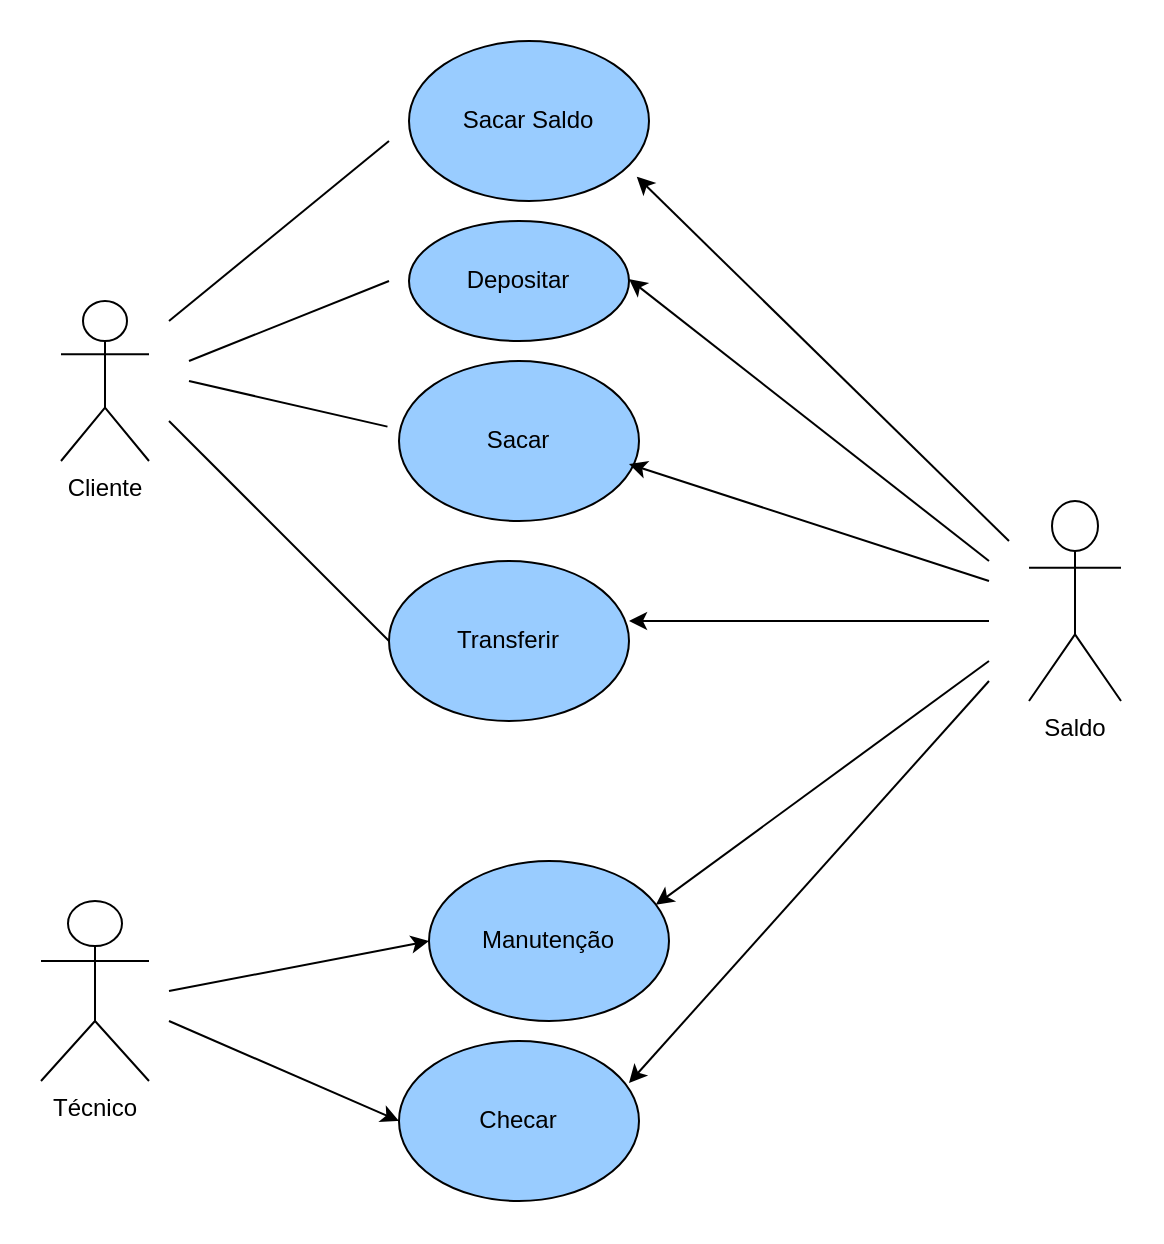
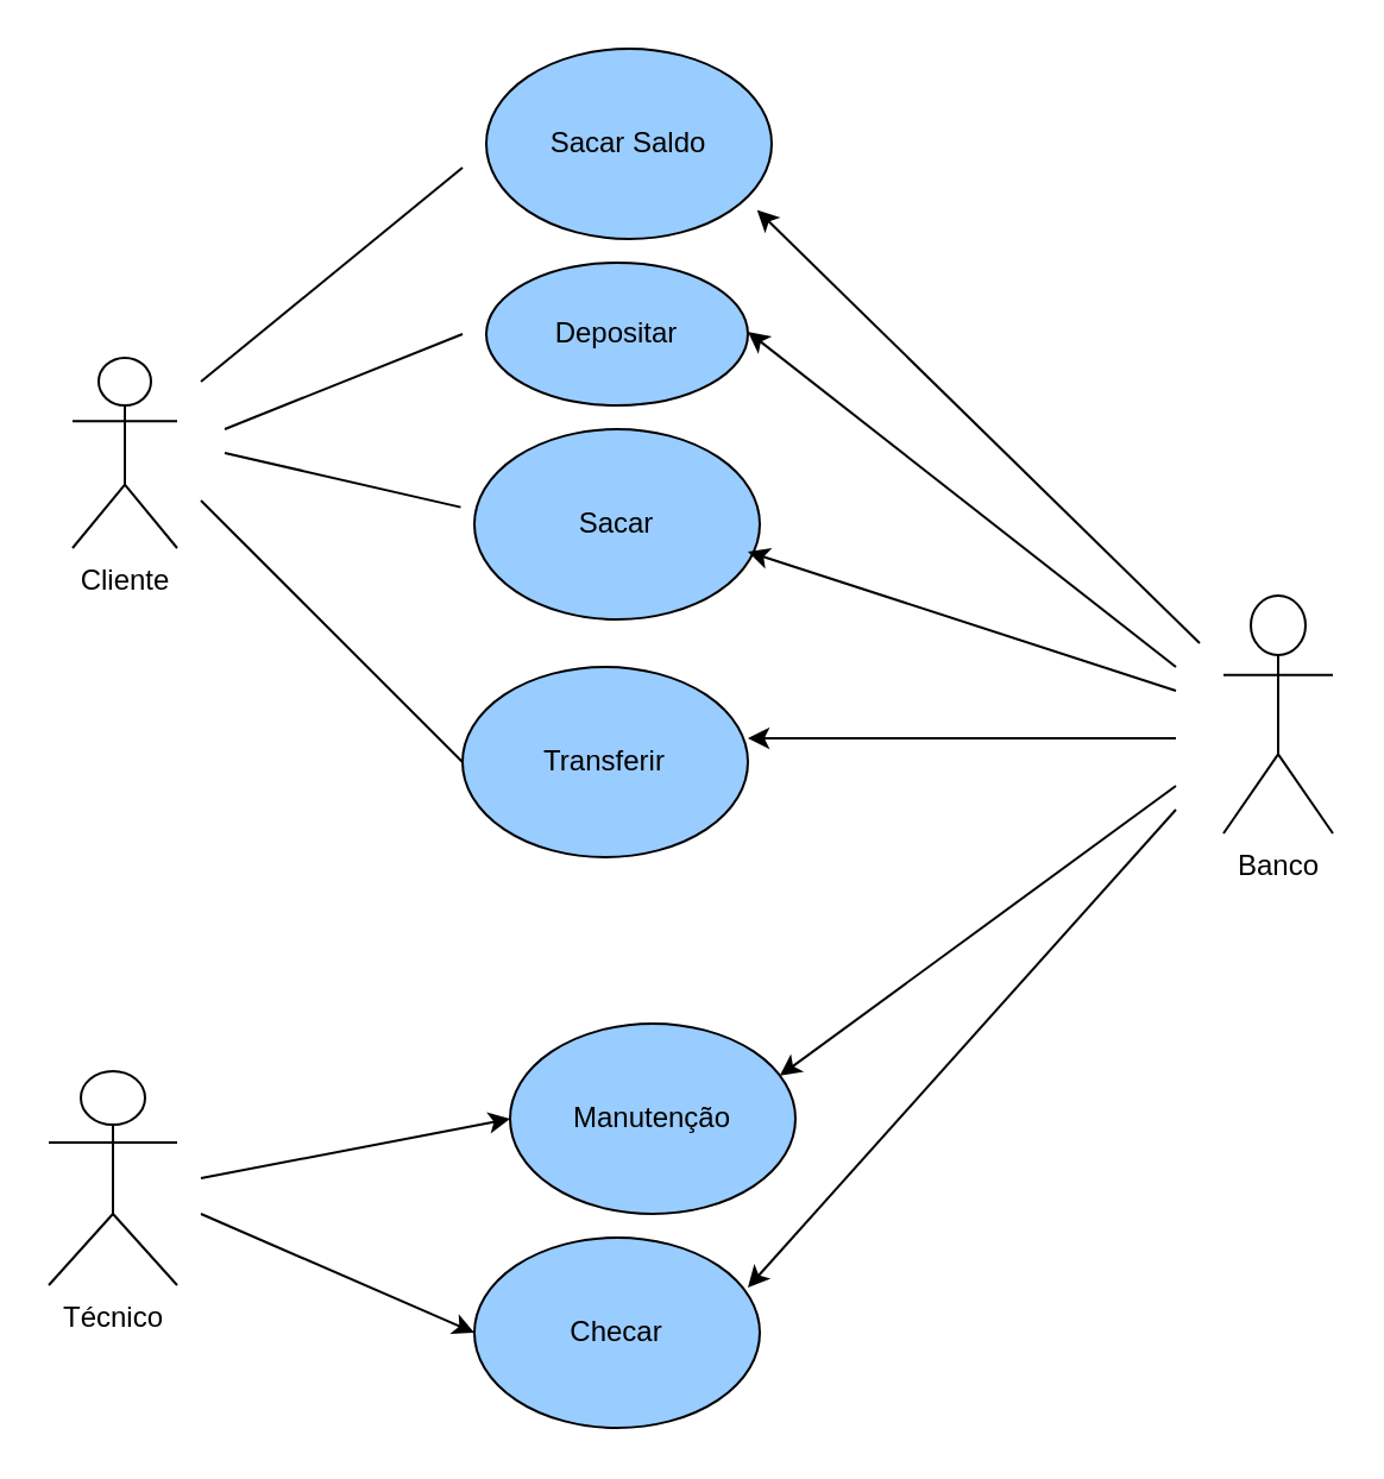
  <mxCell id="0" />
  <mxCell id="1" parent="0" />
  <mxCell id="2" value="Cliente" style="shape=umlActor;verticalLabelPosition=bottom;verticalAlign=top;html=1;outlineConnect=0;" parent="1" vertex="1"><mxGeometry x="30" y="150" width="44" height="80" as="geometry" /></mxCell>
  <mxCell id="3" value="Técnico" style="shape=umlActor;verticalLabelPosition=bottom;verticalAlign=top;html=1;outlineConnect=0;" parent="1" vertex="1"><mxGeometry x="20" y="450" width="54" height="90" as="geometry" /></mxCell>
  <mxCell id="4" value="Sacar Saldo" style="ellipse;whiteSpace=wrap;html=1;fillColor=light-dark(#99CCFF,var(--ge-dark-color, #121212));" parent="1" vertex="1"><mxGeometry x="204" y="20" width="120" height="80" as="geometry" /></mxCell>
  <mxCell id="5" value="Depositar" style="ellipse;whiteSpace=wrap;html=1;fillColor=light-dark(#99CCFF,var(--ge-dark-color, #121212));" parent="1" vertex="1"><mxGeometry x="204" y="110" width="110" height="60" as="geometry" /></mxCell>
  <mxCell id="6" value="Transferir" style="ellipse;whiteSpace=wrap;html=1;fillColor=light-dark(#99CCFF,var(--ge-dark-color, #121212));" parent="1" vertex="1"><mxGeometry x="194" y="280" width="120" height="80" as="geometry" /></mxCell>
  <mxCell id="7" value="Manutenção" style="ellipse;whiteSpace=wrap;html=1;fillColor=light-dark(#99CCFF,var(--ge-dark-color, #121212));" parent="1" vertex="1"><mxGeometry x="214" y="430" width="120" height="80" as="geometry" /></mxCell>
  <mxCell id="8" value="Sacar" style="ellipse;whiteSpace=wrap;html=1;fillColor=light-dark(#99CCFF,var(--ge-dark-color, #121212));" parent="1" vertex="1"><mxGeometry x="199" y="180" width="120" height="80" as="geometry" /></mxCell>
  <mxCell id="9" value="Checar" style="ellipse;whiteSpace=wrap;html=1;fillColor=light-dark(#99CCFF,var(--ge-dark-color, #121212));" parent="1" vertex="1"><mxGeometry x="199" y="520" width="120" height="80" as="geometry" /></mxCell>
- <mxCell id="10" value="Saldo" style="shape=umlActor;verticalLabelPosition=bottom;verticalAlign=top;html=1;outlineConnect=0;" parent="1" vertex="1"><mxGeometry x="514" y="250" width="46" height="100" as="geometry" /></mxCell>
+ <mxCell id="10" value="Banco" style="shape=umlActor;verticalLabelPosition=bottom;verticalAlign=top;html=1;outlineConnect=0;" parent="1" vertex="1"><mxGeometry x="514" y="250" width="46" height="100" as="geometry" /></mxCell>
  <mxCell id="11" value="" style="endArrow=none;html=1;rounded=0;" parent="1" edge="1"><mxGeometry width="50" height="50" relative="1" as="geometry"><mxPoint x="84" y="160" as="sourcePoint" /><mxPoint x="194" y="70" as="targetPoint" /></mxGeometry></mxCell>
  <mxCell id="12" value="" style="endArrow=none;html=1;rounded=0;" parent="1" edge="1"><mxGeometry width="50" height="50" relative="1" as="geometry"><mxPoint x="94" y="180" as="sourcePoint" /><mxPoint x="194" y="140" as="targetPoint" /></mxGeometry></mxCell>
  <mxCell id="13" value="" style="endArrow=none;html=1;rounded=0;entryX=-0.048;entryY=0.41;entryDx=0;entryDy=0;entryPerimeter=0;" parent="1" target="8" edge="1"><mxGeometry width="50" height="50" relative="1" as="geometry"><mxPoint x="94" y="190" as="sourcePoint" /><mxPoint x="184" y="170" as="targetPoint" /></mxGeometry></mxCell>
  <mxCell id="14" value="" style="endArrow=none;html=1;rounded=0;entryX=0;entryY=0.5;entryDx=0;entryDy=0;" parent="1" target="6" edge="1"><mxGeometry width="50" height="50" relative="1" as="geometry"><mxPoint x="84" y="210" as="sourcePoint" /><mxPoint x="178" y="243" as="targetPoint" /></mxGeometry></mxCell>
  <mxCell id="15" value="" style="endArrow=classic;html=1;rounded=0;entryX=0;entryY=0.5;entryDx=0;entryDy=0;" parent="1" target="7" edge="1"><mxGeometry width="50" height="50" relative="1" as="geometry"><mxPoint x="84" y="495" as="sourcePoint" /><mxPoint x="134" y="445" as="targetPoint" /></mxGeometry></mxCell>
  <mxCell id="16" value="" style="endArrow=classic;html=1;rounded=0;entryX=0;entryY=0.5;entryDx=0;entryDy=0;" parent="1" target="9" edge="1"><mxGeometry width="50" height="50" relative="1" as="geometry"><mxPoint x="84" y="510" as="sourcePoint" /><mxPoint x="199" y="505" as="targetPoint" /></mxGeometry></mxCell>
  <mxCell id="17" value="" style="endArrow=classic;html=1;rounded=0;entryX=0.945;entryY=0.274;entryDx=0;entryDy=0;entryPerimeter=0;" parent="1" target="7" edge="1"><mxGeometry width="50" height="50" relative="1" as="geometry"><mxPoint x="494" y="330" as="sourcePoint" /><mxPoint x="344" y="470" as="targetPoint" /></mxGeometry></mxCell>
  <mxCell id="18" value="" style="endArrow=classic;html=1;rounded=0;entryX=0.945;entryY=0.274;entryDx=0;entryDy=0;entryPerimeter=0;" parent="1" edge="1"><mxGeometry width="50" height="50" relative="1" as="geometry"><mxPoint x="494" y="340" as="sourcePoint" /><mxPoint x="314" y="541" as="targetPoint" /></mxGeometry></mxCell>
  <mxCell id="19" value="" style="endArrow=classic;html=1;rounded=0;entryX=0.949;entryY=0.848;entryDx=0;entryDy=0;entryPerimeter=0;" parent="1" target="4" edge="1"><mxGeometry width="50" height="50" relative="1" as="geometry"><mxPoint x="504" y="270" as="sourcePoint" /><mxPoint x="404" y="150" as="targetPoint" /></mxGeometry></mxCell>
  <mxCell id="20" value="" style="endArrow=classic;html=1;rounded=0;entryX=0.949;entryY=0.848;entryDx=0;entryDy=0;entryPerimeter=0;" parent="1" edge="1"><mxGeometry width="50" height="50" relative="1" as="geometry"><mxPoint x="494" y="280" as="sourcePoint" /><mxPoint x="314" y="139" as="targetPoint" /></mxGeometry></mxCell>
  <mxCell id="21" value="" style="endArrow=classic;html=1;rounded=0;entryX=0.949;entryY=0.848;entryDx=0;entryDy=0;entryPerimeter=0;" parent="1" edge="1"><mxGeometry width="50" height="50" relative="1" as="geometry"><mxPoint x="494" y="290" as="sourcePoint" /><mxPoint x="314" y="231.5" as="targetPoint" /></mxGeometry></mxCell>
  <mxCell id="22" value="" style="endArrow=classic;html=1;rounded=0;entryX=0.949;entryY=0.848;entryDx=0;entryDy=0;entryPerimeter=0;" parent="1" edge="1"><mxGeometry width="50" height="50" relative="1" as="geometry"><mxPoint x="494" y="310" as="sourcePoint" /><mxPoint x="314" y="310" as="targetPoint" /></mxGeometry></mxCell>
